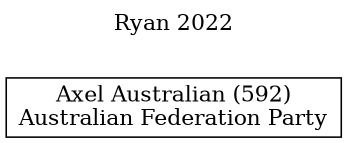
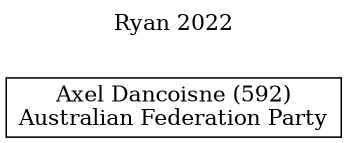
  digraph {
    label="Ryan 2022"
    labelloc=t
    mclimit=2
    rankdir=LR
-   n1 [label="Axel Australian (592)\nAustralian Federation Party" shape=box]
+   n1 [label="Axel Dancoisne (592)\nAustralian Federation Party" shape=box]
  }
